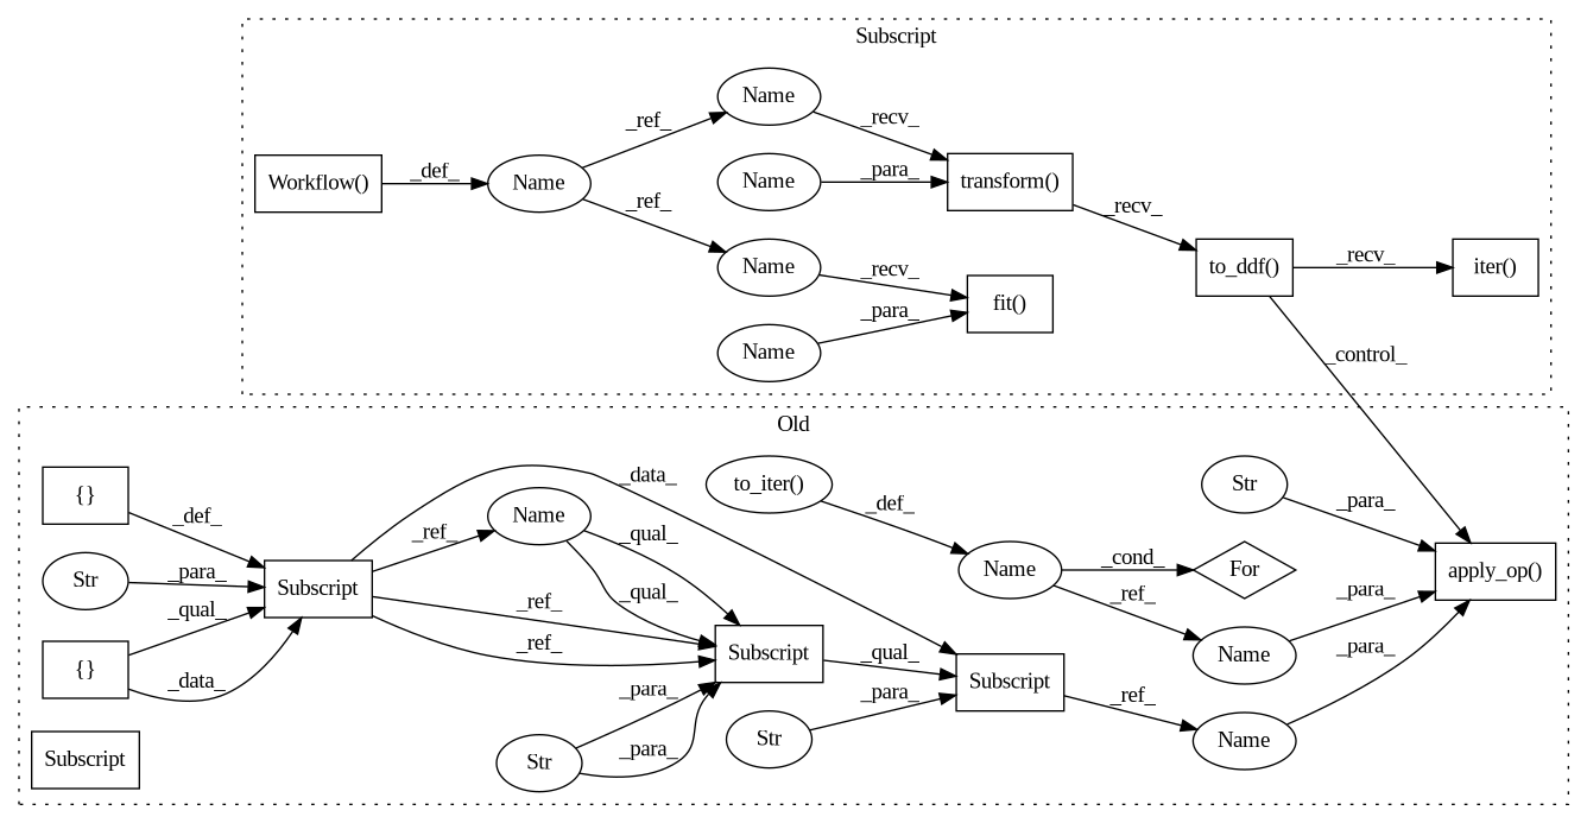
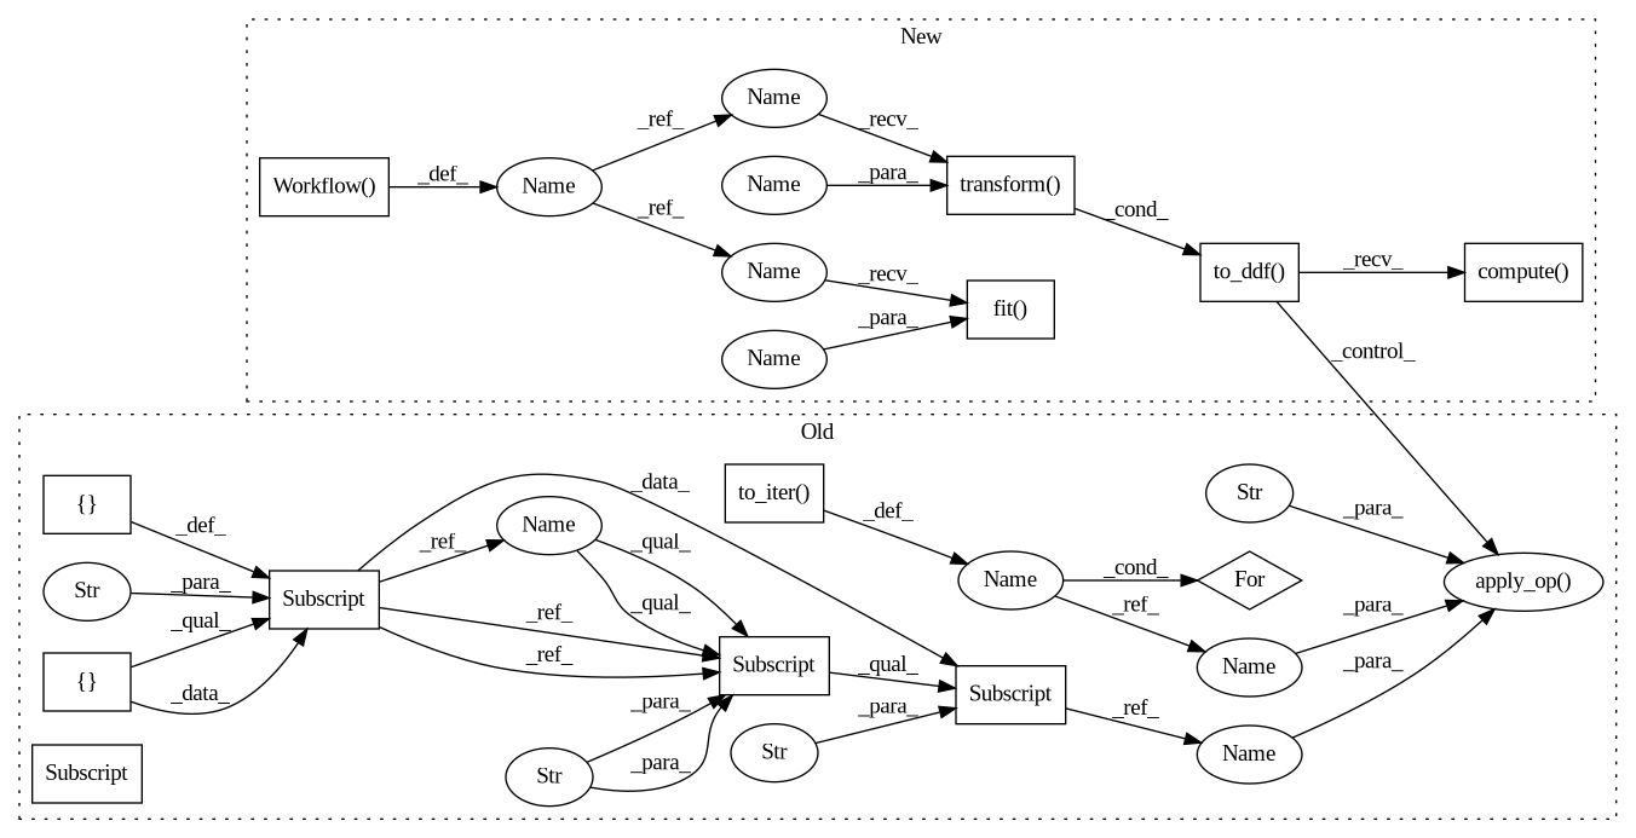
  digraph {
    fontname="Liberation Serif"
    rankdir=LR
    node [a=87 fontname="Liberation Serif" l=12 s="40770,0" shape=box]
    edge [fontname="Liberation Serif"]
    n1 [a=107 l="4,10" label=For s="40827,40855" shape=diamond]
-   n2 [a=75 l="22,1" label="apply_op()" s="40875,40927"]
+   n2 [a=75 l="22,1" label="apply_op()" s="40875,40927" shape=ellipse]
    n3 [a=66 label=Str s=40915 shape=ellipse]
-   n4 [a=75 l=17 label="to_iter()" s=40838 shape=ellipse]
+   n4 [a=75 l=17 label="to_iter()" s=40838]
    n5 [l=3 label=Name s=40831 shape=ellipse]
    n6 [a=95 l="2,1" label="{}" s="40763,40764"]
    n7 [a=63 l="25,0" label=Subscript s="40735,0"]
    n8 [a=66 label=Str s=40747 shape=ellipse]
    n9 [a=95 l="2,1" label="{}" s="40728,40729"]
    n10 [a=63 l="33,0" label=Subscript]
    n11 [a=66 l=6 label=Str s=40796 shape=ellipse]
    n12 [a=63 l="25,0" label=Subscript]
    n13 [a=66 label=Str s=40782 shape=ellipse]
    n14 [a=63 l="25,0" label=Subscript]
    n15 [l=11 label=Name s=40770 shape=ellipse]
    n16 [l=3 label=Name s=40897 shape=ellipse]
    n17 [l=11 label=Name s=40902 shape=ellipse]
    n18 [a=75 l="19,1" label="Workflow()" s="26859,26893"]
    n19 [a=75 l=37 label="to_ddf()" s=26936]
    n20 [a=75 l="14,1" label="fit()" s="26899,26920"]
-   n21 [a=75 l=47 label="iter()" s=26936]
+   n21 [a=75 l=47 label="compute()" s=26936]
    n22 [a=75 l="20,1" label="transform()" s="26936,26963"]
    n23 [l=9 label=Name s=26847 shape=ellipse]
    n24 [l=9 label=Name s=26936 shape=ellipse]
    n25 [l=9 label=Name s=26899 shape=ellipse]
    n26 [l=7 label=Name s=26956 shape=ellipse]
    n27 [l=7 label=Name s=26913 shape=ellipse]
    subgraph cluster_1 {
      label=Old
      style=dotted
      n1
      n2
      n3
      n4
      n5
      n6
      n7
      n8
      n9
      n10
      n11
      n12
      n13
      n14
      n15
      n16
      n17
    }
    subgraph cluster_2 {
-     label=Subscript
+     label=New
      style=dotted
      n18
      n19
      n20
      n21
      n22
      n23
      n24
      n25
      n26
      n27
    }
    n3 -> n2 [label=_para_]
    n4 -> n5 [label=_def_]
    n5 -> n1 [label=_cond_]
    n5 -> n16 [label=_ref_]
    n6 -> n7 [label=_def_]
    n7 -> n10 [label=_data_]
    n7 -> n14 [label=_ref_]
    n7 -> n14 [label=_ref_]
    n7 -> n15 [label=_ref_]
    n8 -> n7 [label=_para_]
    n9 -> n7 [label=_data_]
    n9 -> n7 [label=_qual_]
    n10 -> n17 [label=_ref_]
    n11 -> n10 [label=_para_]
    n13 -> n14 [label=_para_]
    n13 -> n14 [label=_para_]
    n14 -> n10 [label=_qual_]
    n15 -> n14 [label=_qual_]
    n15 -> n14 [label=_qual_]
    n16 -> n2 [label=_para_]
    n17 -> n2 [label=_para_]
    n18 -> n23 [label=_def_]
    n19 -> n2 [label=_control_]
    n19 -> n21 [label=_recv_]
-   n22 -> n19 [label=_recv_]
+   n22 -> n19 [label=_cond_]
    n23 -> n24 [label=_ref_]
    n23 -> n25 [label=_ref_]
    n24 -> n22 [label=_recv_]
    n25 -> n20 [label=_recv_]
    n26 -> n22 [label=_para_]
    n27 -> n20 [label=_para_]
  }
